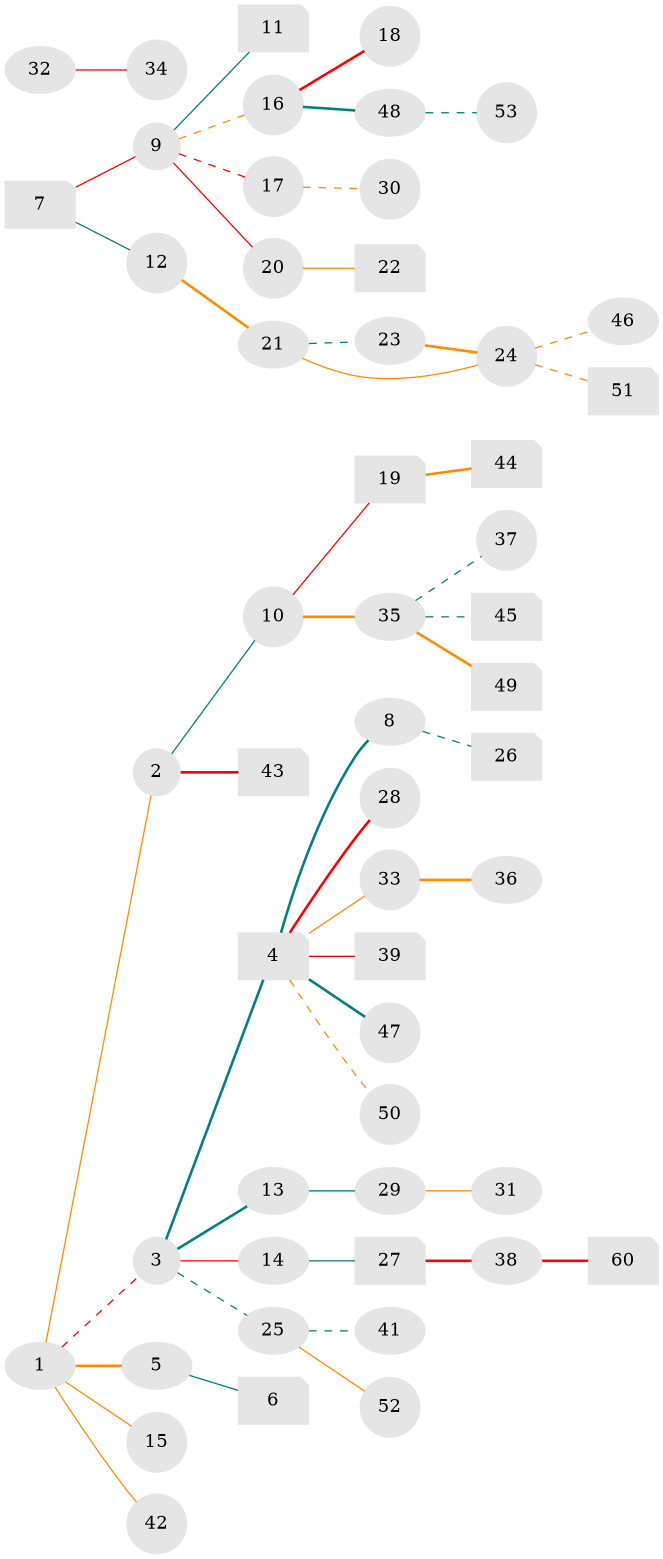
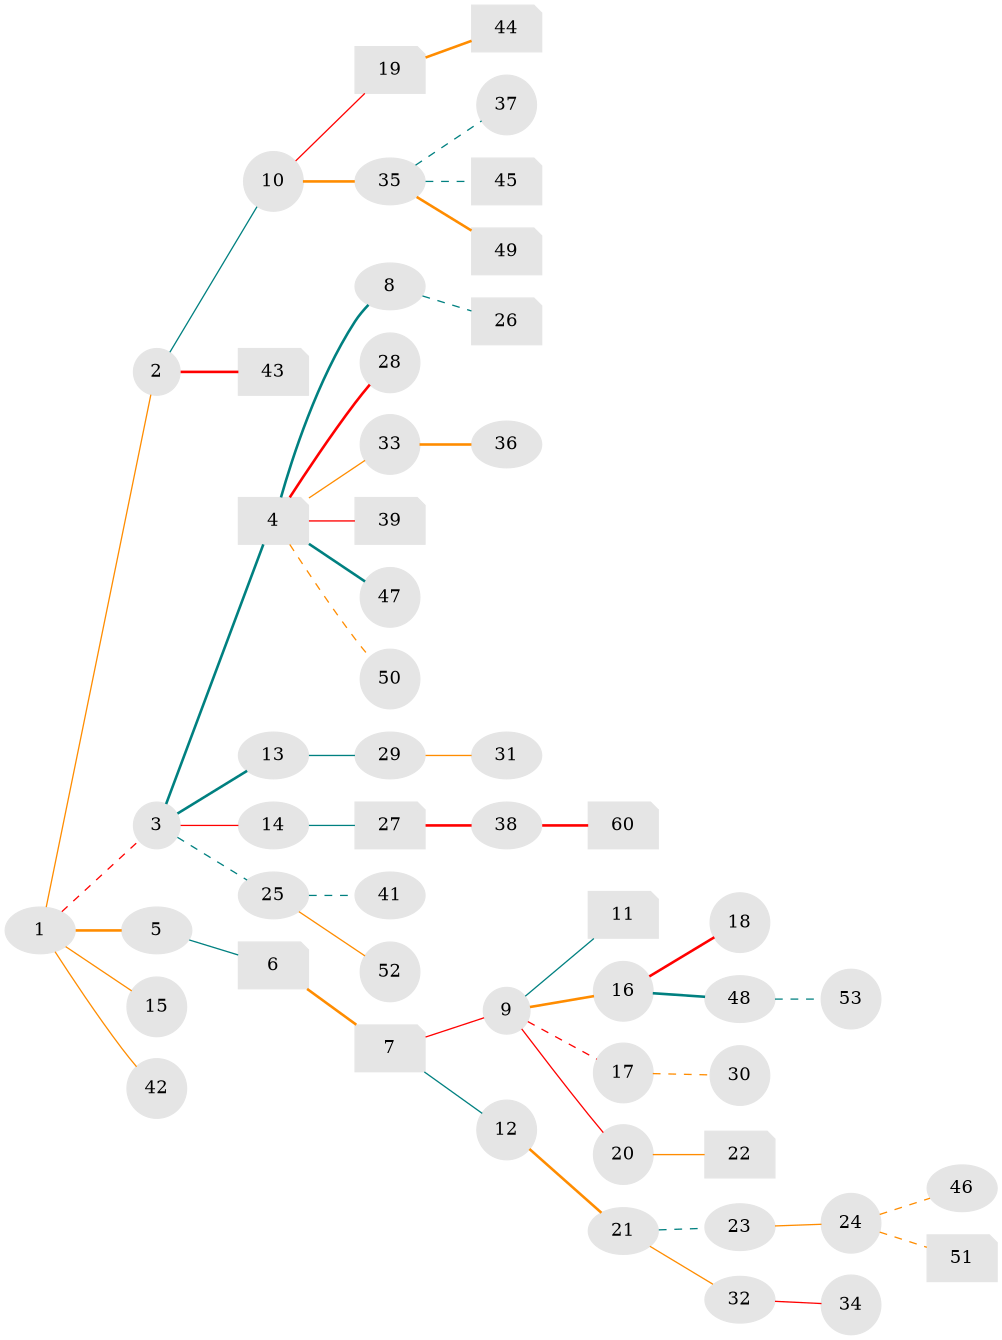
  graph {
    rankdir=LR
    node [color=gray90 shape=circle style=filled]
    edge [color=darkorange style=solid weight=1.0]
    1 [shape=ellipse]
    2
    3
    5 [shape=ellipse]
    15
    42
    10
    43 [shape=note]
    4 [shape=note]
    13 [shape=ellipse]
    14 [shape=ellipse]
    25 [shape=ellipse]
    6 [shape=note]
    19 [shape=note]
    35 [shape=ellipse]
    8 [shape=ellipse]
    28
    33
    39 [shape=note]
    47
    50
    29 [shape=ellipse]
    27 [shape=note]
    41 [shape=ellipse]
    52
    26 [shape=note]
    36 [shape=ellipse]
    7 [shape=note]
    9
    12
    11 [shape=note]
    16
    17
    20
    21 [shape=ellipse]
    18
    48 [shape=ellipse]
    30
    22 [shape=note]
    44 [shape=note]
    37
    45 [shape=note]
    49 [shape=note]
    23 [shape=ellipse]
    32 [shape=ellipse]
    31 [shape=ellipse]
    38 [shape=ellipse]
    53
    24
    34
    46 [shape=ellipse]
    51 [shape=note]
    n53 [label=60 shape=note]
    1 -- 2
    1 -- 3 [color=red style=dashed]
    1 -- 5 [style=bold]
    1 -- 15
    1 -- 42
    2 -- 10 [color=teal]
    2 -- 43 [color=red style=bold]
    3 -- 4 [color=teal style=bold]
    3 -- 13 [color=teal style=bold]
    3 -- 14 [color=red]
    3 -- 25 [color=teal style=dashed]
    5 -- 6 [color=teal weight=2.0]
    10 -- 19 [color=red]
    10 -- 35 [style=bold]
    4 -- 8 [color=teal style=bold]
    4 -- 28 [color=red style=bold]
    4 -- 33
    4 -- 39 [color=red]
    4 -- 47 [color=teal style=bold]
    4 -- 50 [style=dashed]
    13 -- 29 [color=teal]
    14 -- 27 [color=teal]
    25 -- 41 [color=teal style=dashed]
    25 -- 52
+   6 -- 7 [style=bold]
    19 -- 44 [style=bold]
    35 -- 37 [color=teal style=dashed]
    35 -- 45 [color=teal style=dashed]
    35 -- 49 [style=bold]
    8 -- 26 [color=teal style=dashed]
    33 -- 36 [style=bold]
    29 -- 31
    27 -- 38 [color=red style=bold]
    7 -- 9 [color=red]
    7 -- 12 [color=teal]
    9 -- 11 [color=teal weight=2.0]
-   9 -- 16 [style=dashed]
+   9 -- 16 [style=bold]
    9 -- 17 [color=red style=dashed]
    9 -- 20 [color=red]
    12 -- 21 [style=bold]
    16 -- 18 [color=red style=bold weight=2.0]
    16 -- 48 [color=teal style=bold]
    17 -- 30 [style=dashed]
    20 -- 22
    21 -- 23 [color=teal style=dashed]
-   21 -- 24
+   21 -- 32
    48 -- 53 [color=teal style=dashed]
-   23 -- 24 [style=bold]
+   23 -- 24
    32 -- 34 [color=red]
    38 -- n53 [color=red style=bold weight=2.0]
    24 -- 46 [style=dashed]
    24 -- 51 [style=dashed]
  }
